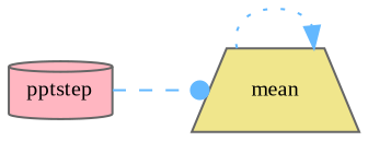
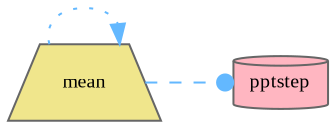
  digraph {
    rankdir=LR
    fontname="Liberation Serif"
    node [fontname="Liberation Serif" fontsize=10 style=filled]
    edge [color=steelblue1 fontname="Liberation Serif" fontsize=10 labelfontname=Helvetica labelfontsize=10]
    n1 [color=gray40 fillcolor=lightpink fontcolor=black height=0.2 label=pptstep shape=cylinder width=0.4]
    n2 [color=grey40 fillcolor=khaki height=0.2 label=mean shape=trapezium width=0.4]
-   n1 -> n2 [style=dashed arrowhead=dot]
+   n2 -> n1 [style=dashed arrowhead=dot]
    n2 -> n2 [style=dotted arrowhead=normal]
  }
